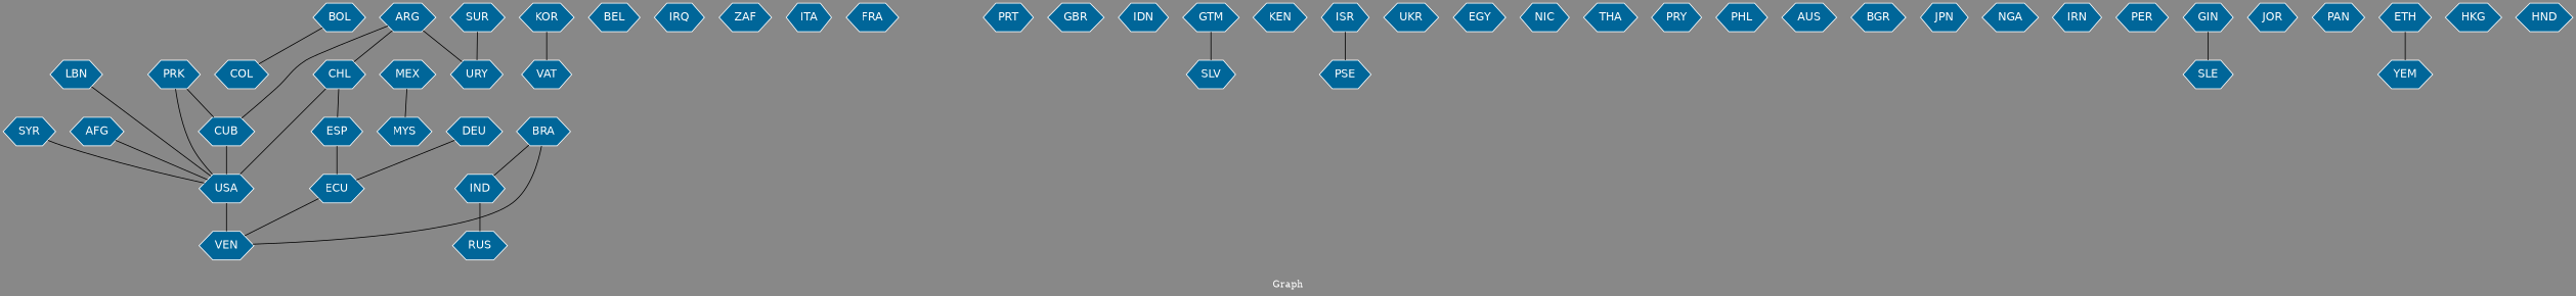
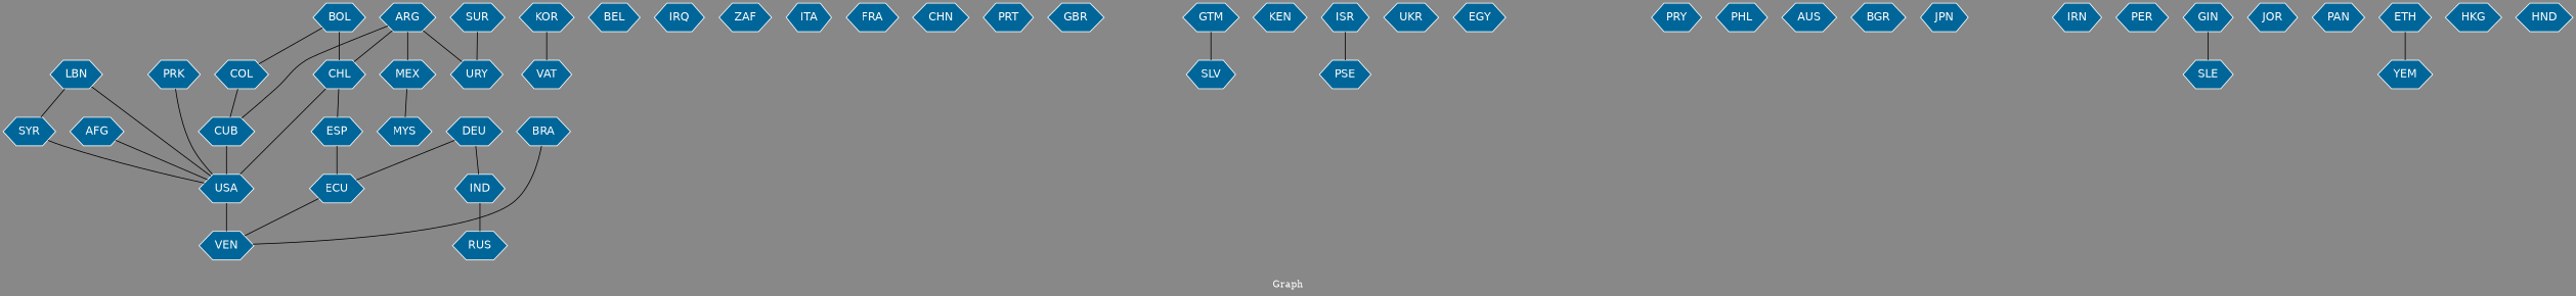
  graph {
    bgcolor="#888888"
    fontcolor=white
    fontsize=12
    label="Graph"
    node [color=white fillcolor="#006699" fontcolor=white fontname=Helvetica shape=hexagon style=filled]
    edge [arrowhead=open color=black fontcolor=white fontname=Courier fontsize=12 weight=1]
    n1 [label=CUB]
    n2 [label=USA]
    n3 [label=VEN]
    n4 [label=MEX]
    n5 [label=MYS]
    n6 [label=COL]
    n7 [label=PRK]
    n8 [label=VAT]
    n9 [label=BEL]
    n10 [label=IRQ]
    n11 [label=ECU]
    n12 [label=BOL]
    n13 [label=CHL]
    n14 [label=ESP]
    n15 [label=IND]
    n16 [label=RUS]
    n17 [label=ARG]
    n18 [label=URY]
    n19 [label=ZAF]
    n20 [label=ITA]
    n21 [label=FRA]
+   n22 [label=CHN]
    n23 [label=PRT]
    n24 [label=GBR]
-   n25 [label=IDN]
    n26 [label=SLV]
    n27 [label=KEN]
    n28 [label=GTM]
    n29 [label=KOR]
    n30 [label=PSE]
    n31 [label=UKR]
    n32 [label=SYR]
    n33 [label=EGY]
    n34 [label=BRA]
-   n35 [label=NIC]
    n36 [label=SUR]
-   n37 [label=THA]
    n38 [label=PRY]
    n39 [label=PHL]
    n40 [label=AFG]
    n41 [label=AUS]
    n42 [label=BGR]
    n43 [label=ISR]
    n44 [label=JPN]
-   n45 [label=NGA]
    n46 [label=IRN]
    n47 [label=PER]
    n48 [label=SLE]
    n49 [label=JOR]
    n50 [label=PAN]
    n51 [label=GIN]
    n52 [label=YEM]
    n53 [label=LBN]
    n54 [label=HKG]
    n55 [label=DEU]
    n56 [label=ETH]
    n57 [label=HND]
    n1 -- n2 [weight=14]
    n2 -- n3 [weight=5]
    n4 -- n5
-   n7 -- n1
+   n6 -- n1
    n7 -- n2 [weight=4]
    n11 -- n3
    n12 -- n6
+   n12 -- n13 [weight=3]
    n13 -- n2
    n13 -- n14
    n14 -- n11
    n15 -- n16
    n17 -- n1
+   n17 -- n4
    n17 -- n13
    n17 -- n18
    n28 -- n26
    n29 -- n8
    n32 -- n2
    n34 -- n3
-   n34 -- n15
+   n55 -- n15
    n36 -- n18
    n40 -- n2
    n43 -- n30
    n51 -- n48
    n53 -- n2
+   n53 -- n32
    n55 -- n11
    n56 -- n52
  }
